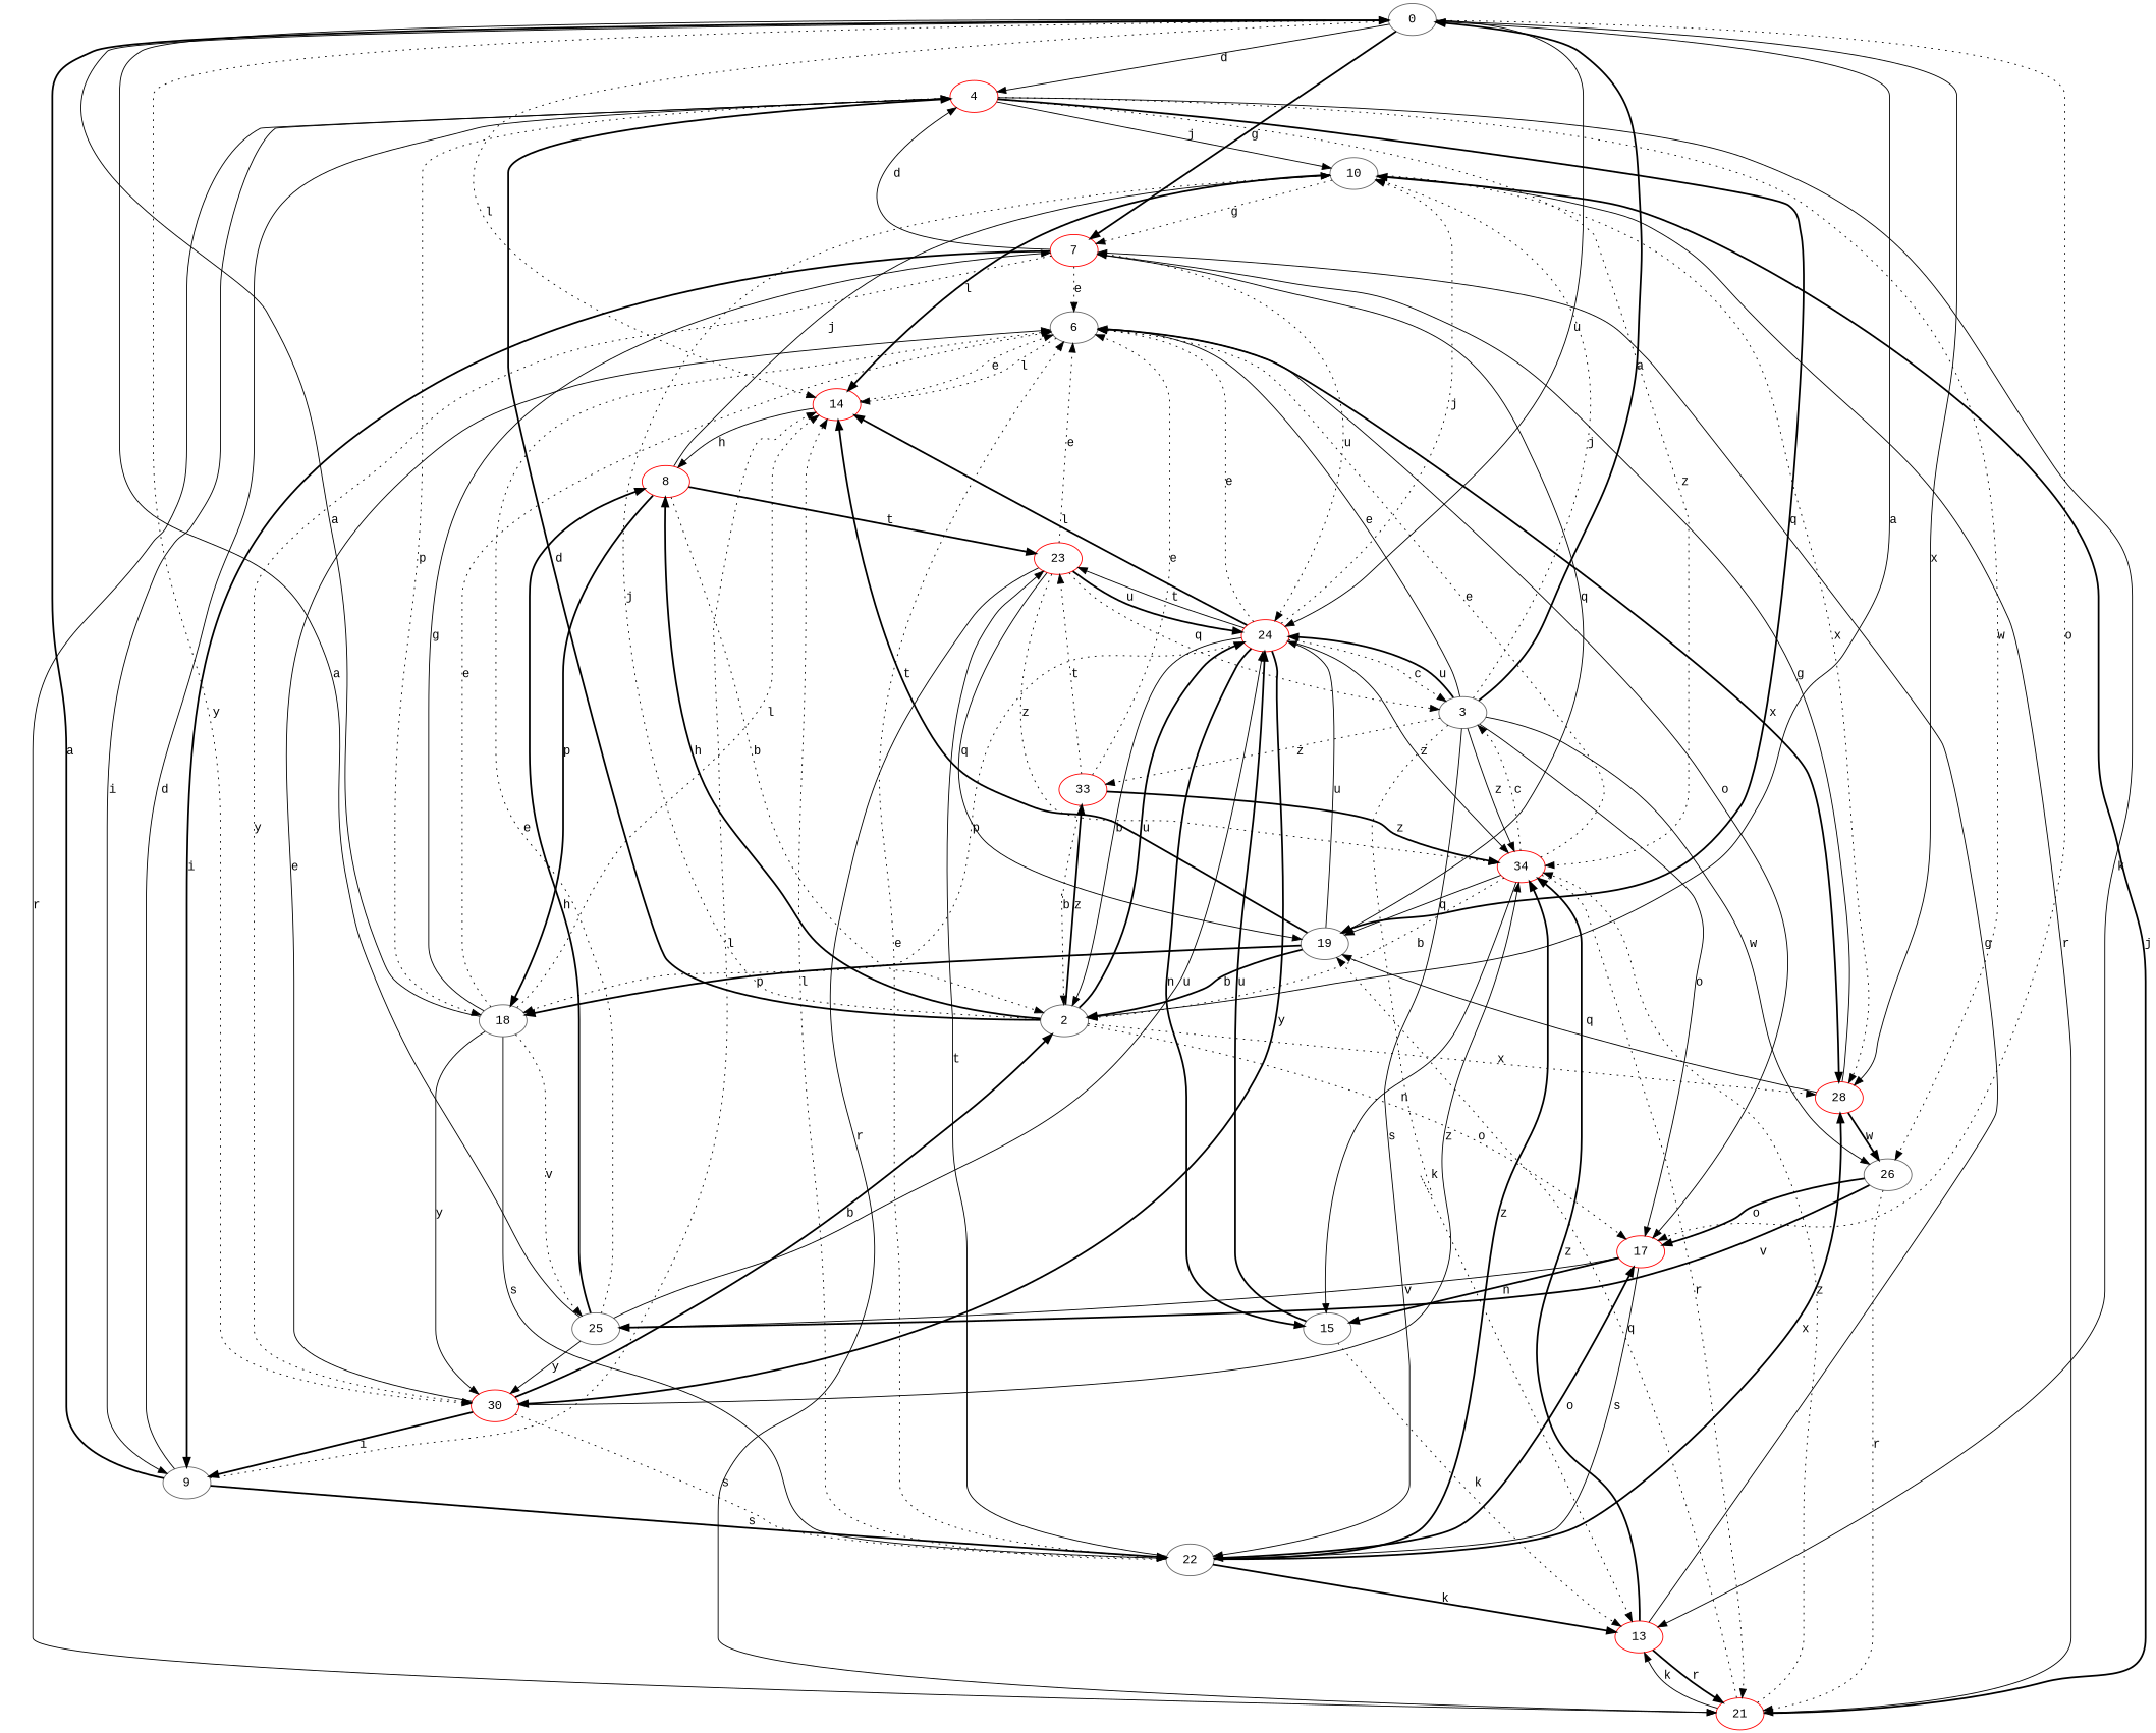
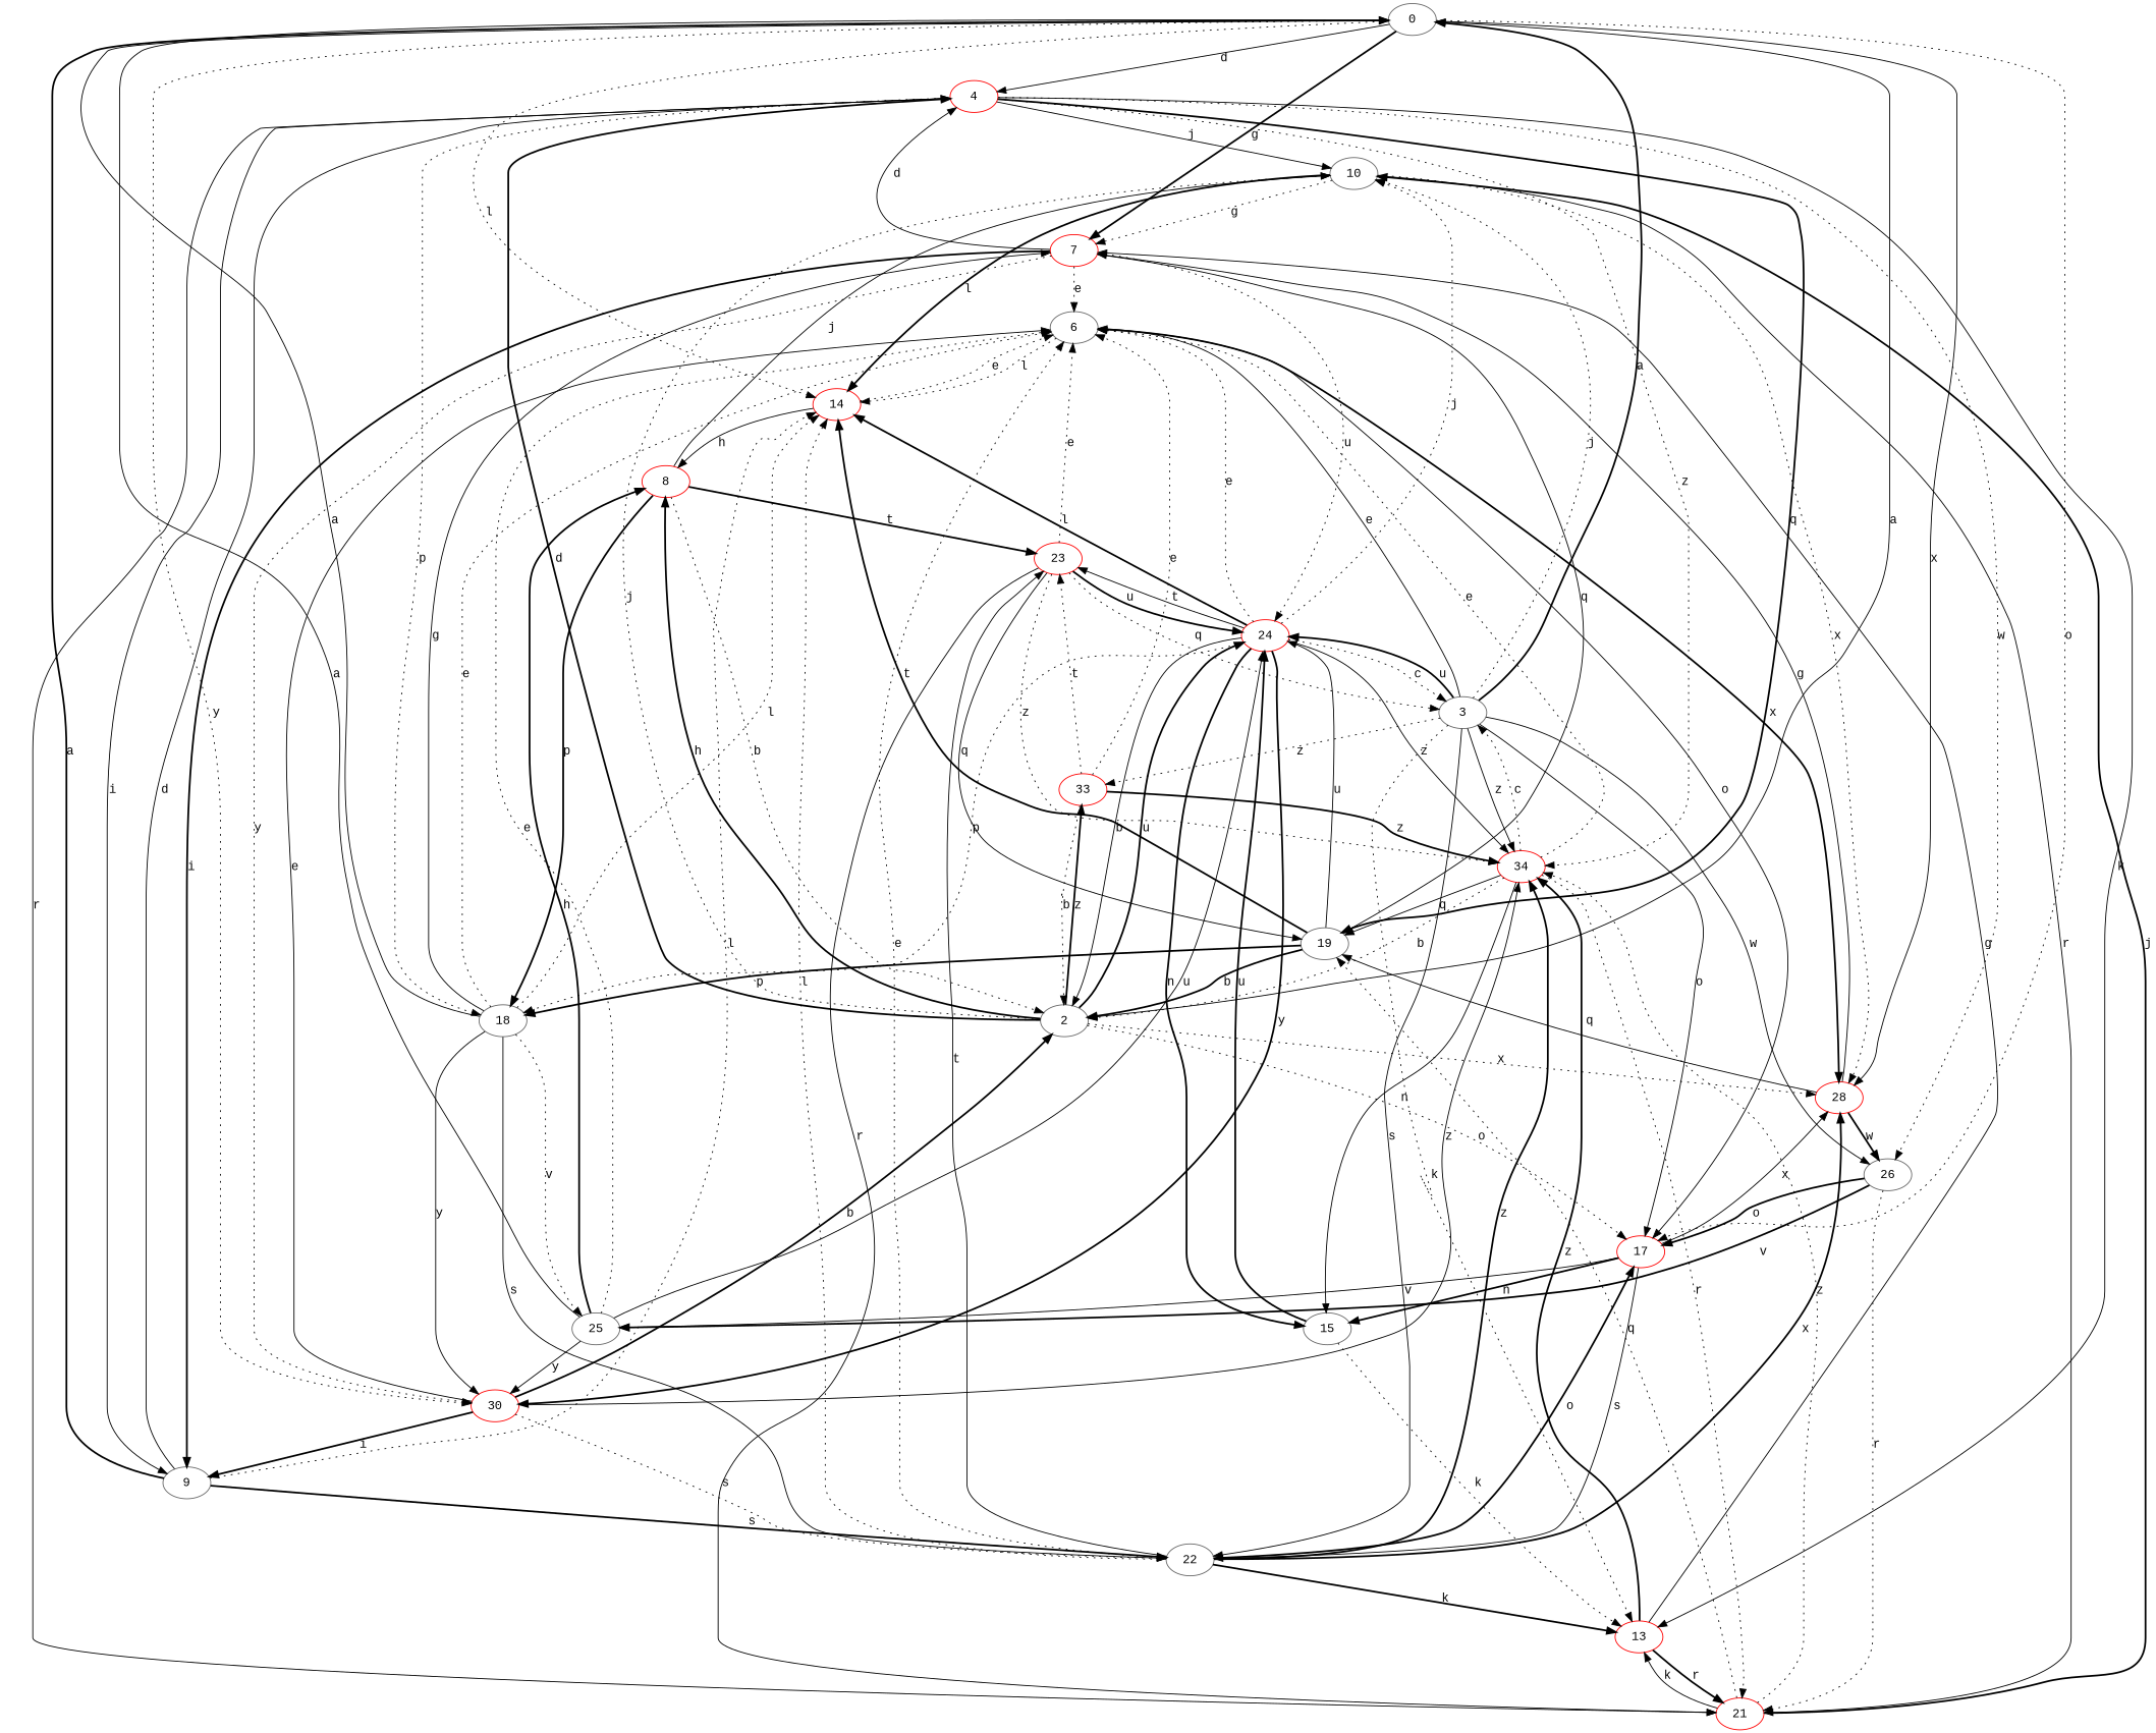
  strict digraph {
    fontname="Liberation Mono"
    node [color=red fontname="Liberation Mono"]
    edge [fontname="Liberation Mono" style=dotted]
    0 [color=gray40]
    4
    7
    14
    17
    24
    28
    30
    10 [color=gray40]
    13
    26 [color=gray40]
    34
    9 [color=gray40]
    18 [color=gray40]
    19 [color=gray40]
    n16 [label=21]
    6 [color=gray40]
    8
    22 [color=gray40]
    15 [color=gray40]
    25 [color=gray40]
    2 [color=gray40]
    3 [color=gray40]
    23
    33
    0 -> 4 [label=d style=solid]
    0 -> 7 [label=g style=bold]
    0 -> 14 [label=l]
    0 -> 17 [label=o]
-   0 -> 24 [label=u style=solid]
    0 -> 28 [label=x style=solid]
    0 -> 30 [label=y]
    4 -> 10 [label=j style=solid]
    4 -> 13 [label=k style=solid]
    4 -> 26 [label=w]
    4 -> 34 [label=z]
    4 -> 9 [label=i style=solid]
    4 -> 18 [label=p]
    4 -> 19 [label=q style=bold]
    4 -> n16 [label=r style=solid]
    7 -> 4 [label=d style=solid]
    7 -> 24 [label=u]
    7 -> 30 [label=y]
    7 -> 9 [label=i style=bold]
    7 -> 19 [label=q style=solid]
    7 -> 6 [label=e]
    14 -> 6 [label=e]
    14 -> 8 [label=h style=solid]
+   17 -> 28 [label=x style=solid]
    17 -> 22 [label=s style=solid]
    17 -> 15 [label=n style=bold]
    17 -> 25 [label=v style=solid]
    24 -> 14 [label=l style=bold]
    24 -> 30 [label=y style=bold]
    24 -> 10 [label=j]
    24 -> 34 [label=z style=solid]
    24 -> 18 [label=p]
    24 -> 6 [label=e]
    24 -> 15 [label=n style=bold]
    24 -> 2 [label=b style=solid]
    24 -> 3 [label=c]
    24 -> 23 [label=t style=solid]
    28 -> 7 [label=g style=solid]
    28 -> 26 [label=w style=bold]
    28 -> 19 [label=q style=solid]
    30 -> 34 [label=z style=solid]
    30 -> 9 [label=i style=bold]
    30 -> 6 [label=e style=solid]
    30 -> 22 [label=s]
    30 -> 2 [label=b style=bold]
    10 -> 7 [label=g]
    10 -> 14 [label=l style=bold]
    10 -> 28 [label=x]
    10 -> n16 [label=r style=solid]
    13 -> 7 [label=g style=solid]
    13 -> 34 [label=z style=bold]
    13 -> n16 [label=r style=bold]
    26 -> 17 [label=o style=bold]
    26 -> n16 [label=r]
    26 -> 25 [label=v style=bold]
    34 -> 19 [label=q style=solid]
    34 -> n16 [label=r]
    34 -> 6 [label=e]
    34 -> 15 [label=n style=solid]
    34 -> 2 [label=b]
    34 -> 3 [label=c]
    9 -> 0 [label=a style=bold]
    9 -> 4 [label=d style=solid]
    9 -> 14 [label=l]
    9 -> 22 [label=s style=bold]
    18 -> 0 [label=a style=solid]
    18 -> 7 [label=g style=solid]
    18 -> 14 [label=l]
    18 -> 30 [label=y style=solid]
    18 -> 6 [label=e]
    18 -> 22 [label=s style=solid]
    18 -> 25 [label=v]
    19 -> 14 [label=t style=bold]
    19 -> 24 [label=u style=solid]
    19 -> 18 [label=p style=bold]
    19 -> 2 [label=b style=bold]
    n16 -> 10 [label=j style=bold]
    n16 -> 13 [label=k style=solid]
    n16 -> 34 [label=z]
    n16 -> 19 [label=q]
    6 -> 14 [label=l]
    6 -> 17 [label=o style=solid]
    6 -> 28 [label=x style=bold]
    8 -> 10 [label=j style=solid]
    8 -> 18 [label=p style=bold]
    8 -> 2 [label=b]
    8 -> 23 [label=t style=bold]
    22 -> 14 [label=l]
    22 -> 17 [label=o style=bold]
    22 -> 28 [label=x style=bold]
    22 -> 13 [label=k style=bold]
    22 -> 34 [label=z style=bold]
    22 -> 6 [label=e]
    22 -> 23 [label=t style=solid]
    15 -> 24 [label=u style=bold]
    15 -> 13 [label=k]
    25 -> 0 [label=a style=solid]
    25 -> 24 [label=u style=solid]
    25 -> 30 [label=y style=solid]
    25 -> 6 [label=e]
    25 -> 8 [label=h style=bold]
    2 -> 0 [label=a style=solid]
    2 -> 4 [label=d style=bold]
    2 -> 17 [label=o]
    2 -> 24 [label=u style=bold]
    2 -> 28 [label=x]
    2 -> 10 [label=j]
    2 -> 8 [label=h style=bold]
    2 -> 33 [label=z style=bold]
    3 -> 0 [label=a style=bold]
    3 -> 17 [label=o style=solid]
    3 -> 24 [label=u style=bold]
    3 -> 10 [label=j]
    3 -> 13 [label=k]
    3 -> 26 [label=w style=solid]
    3 -> 34 [label=z style=solid]
    3 -> 6 [label=e style=solid]
    3 -> 22 [label=s style=solid]
    3 -> 33 [label=z]
    23 -> 24 [label=u style=bold]
    23 -> 34 [label=z]
    23 -> 19 [label=q style=solid]
    23 -> n16 [label=r style=solid]
    23 -> 6 [label=e]
    23 -> 3 [label=q]
    33 -> 34 [label=z style=bold]
    33 -> 6 [label=e]
    33 -> 2 [label=b]
    33 -> 23 [label=t]
  }
